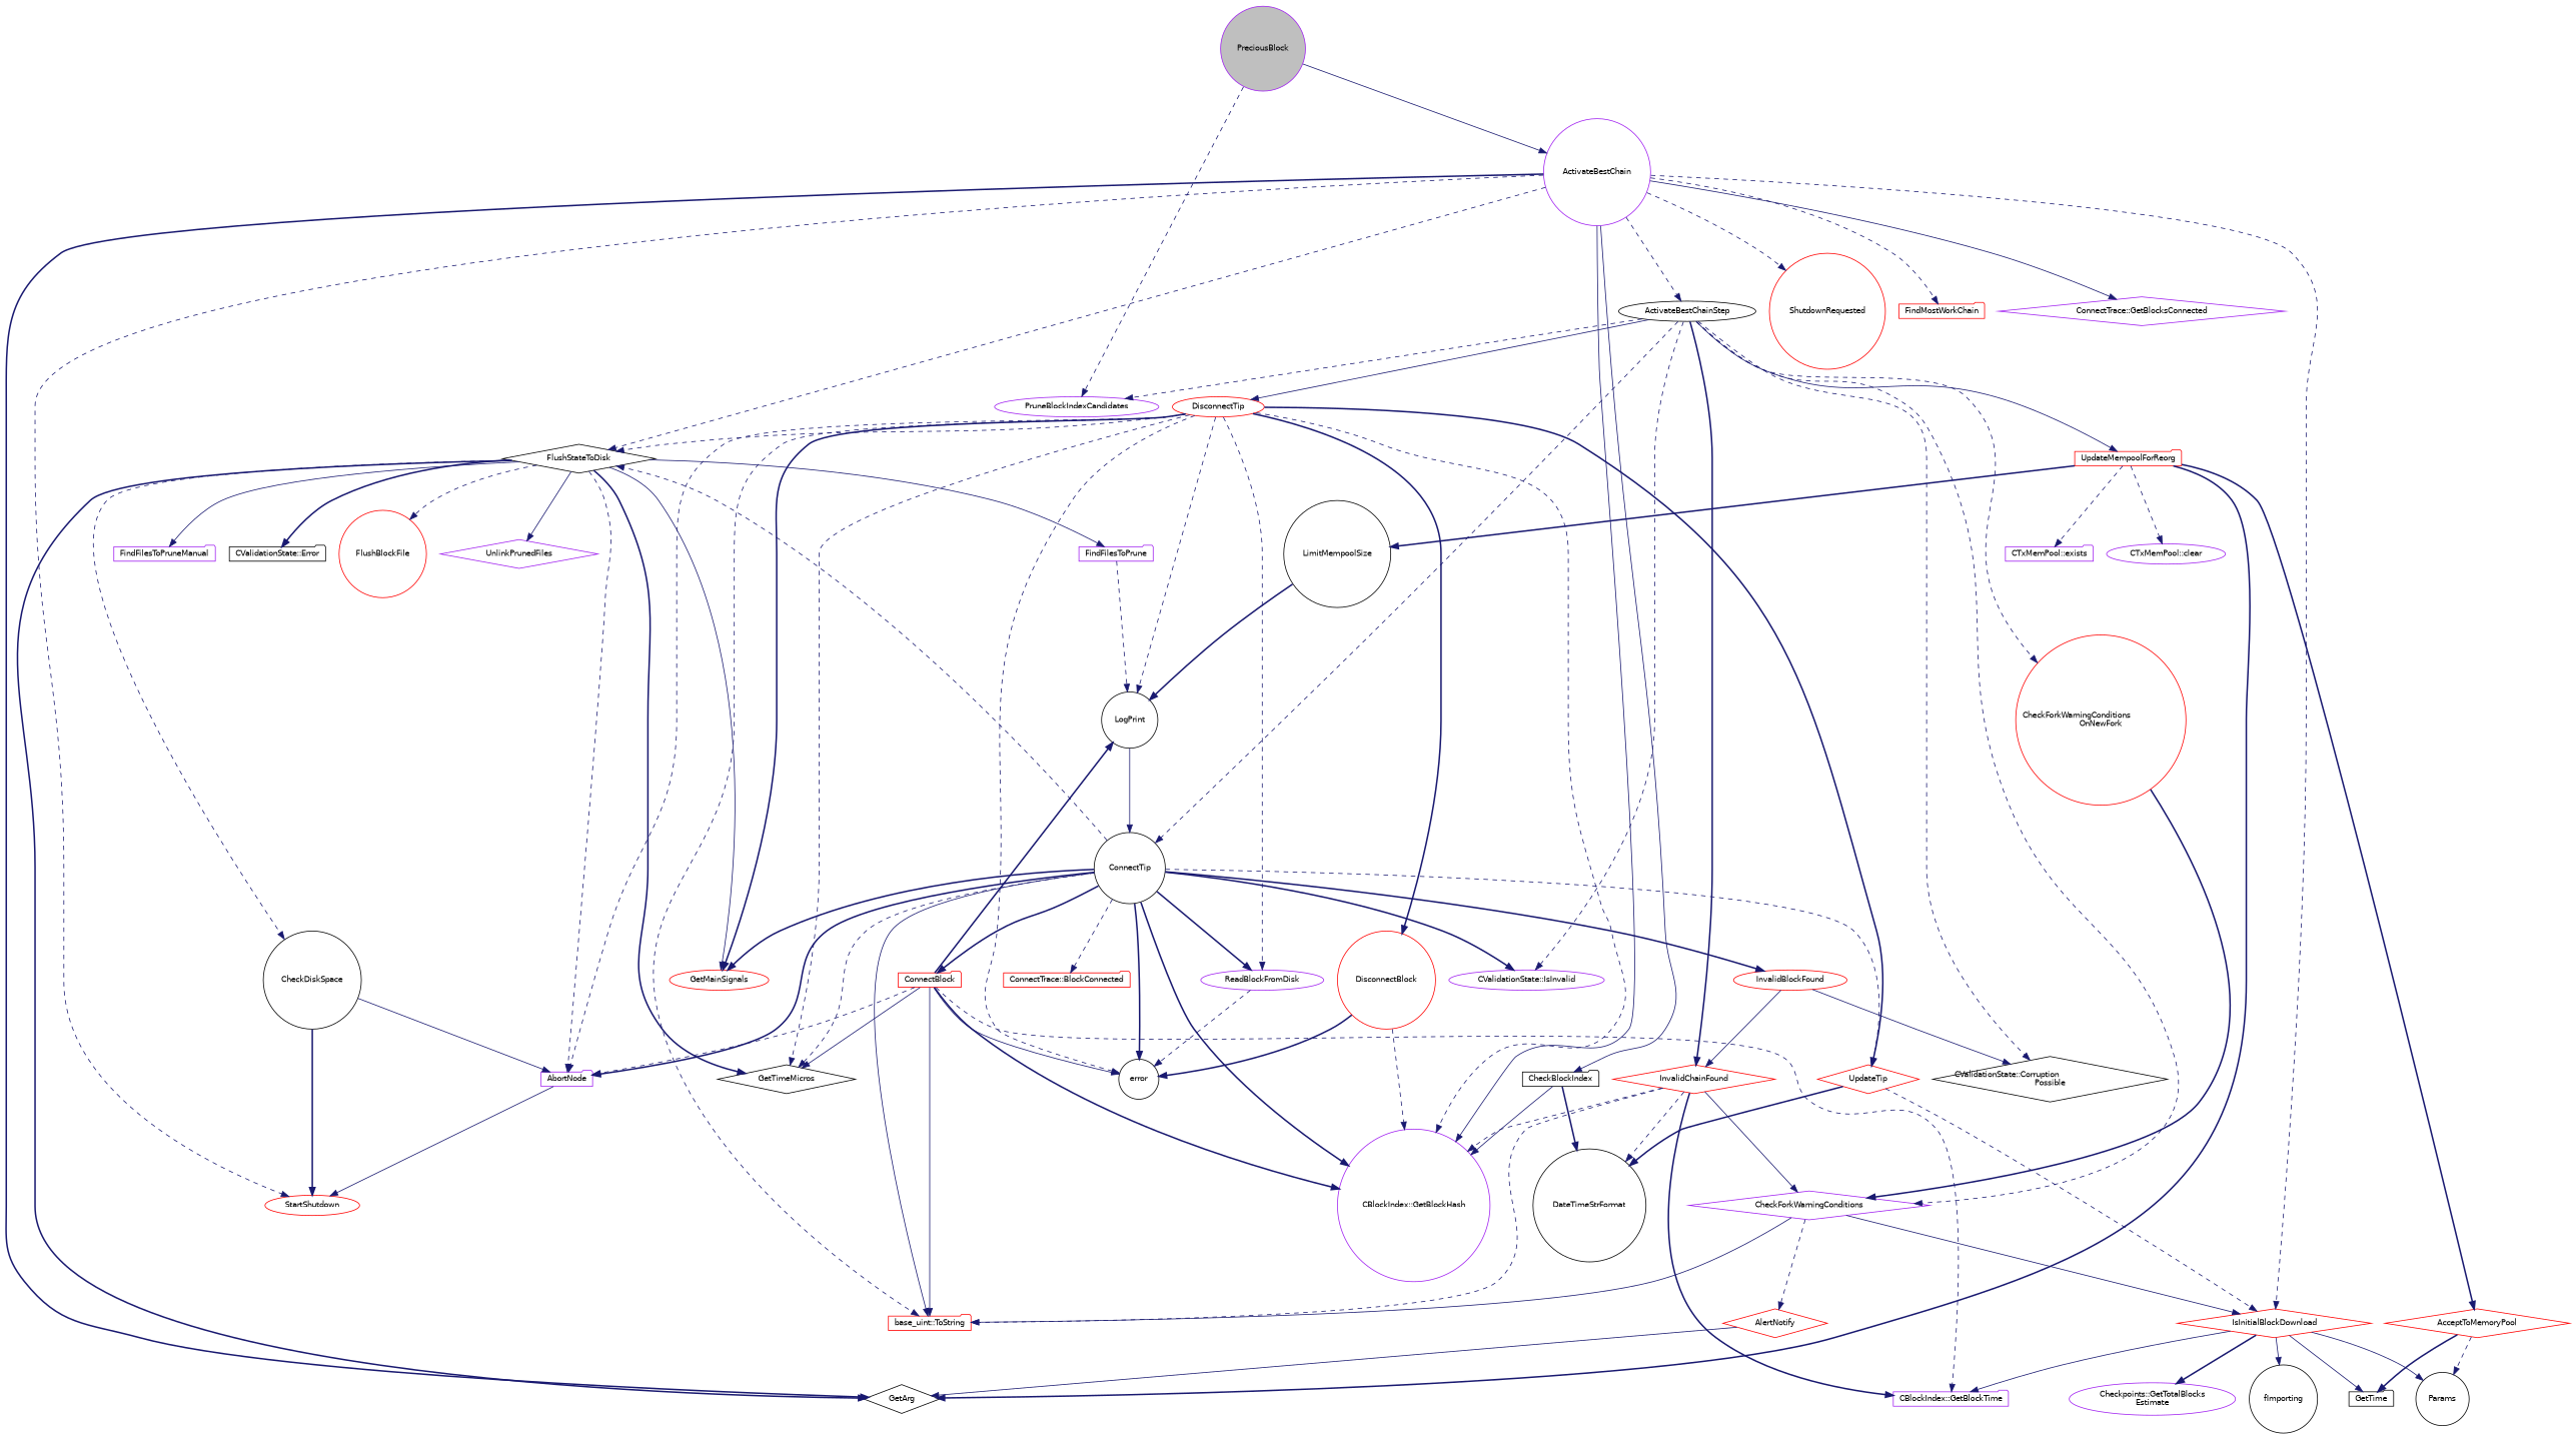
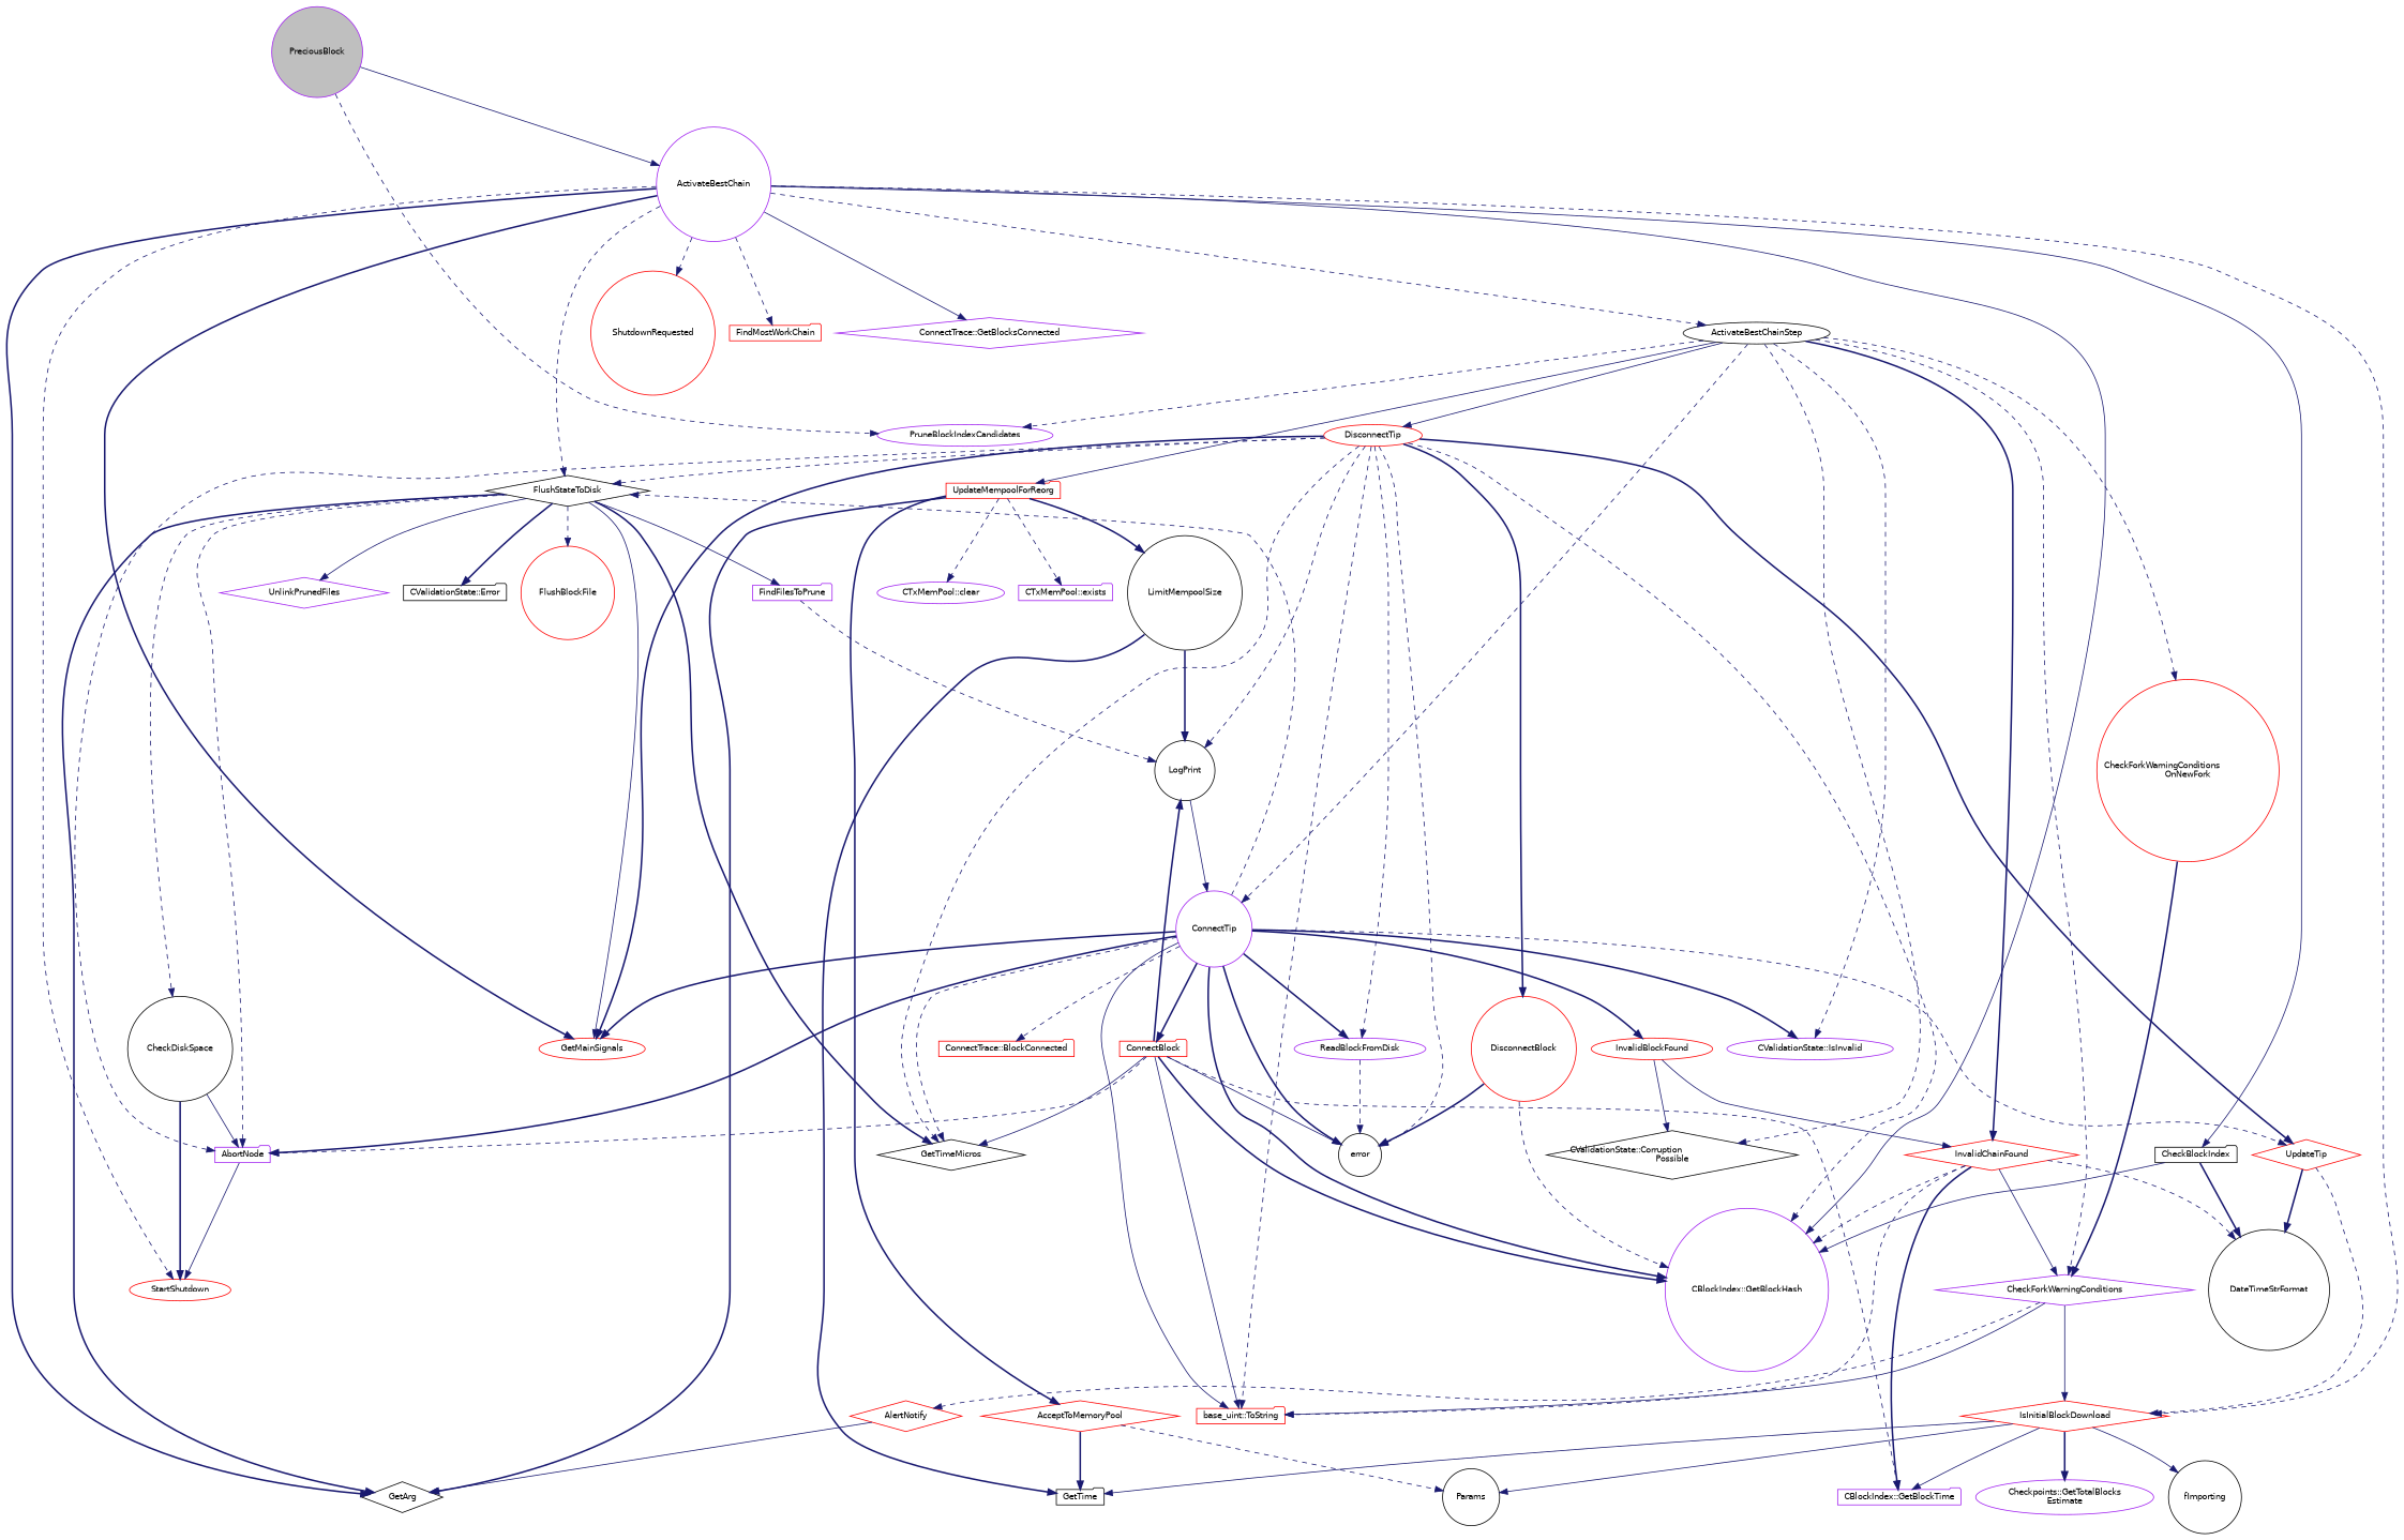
  digraph {
    rankdir=TB
    node [color=red fillcolor=white fontname=Helvetica fontsize=10 shape=circle style=filled]
    edge [color=midnightblue fontname=Helvetica fontsize=10 labelfontname=Helvetica labelfontsize=10 style=dashed]
    n1 [color=purple fillcolor=grey75 fontcolor=black height=0.2 label=PreciousBlock width=0.4]
    n2 [color=purple height=0.2 label=PruneBlockIndexCandidates shape=ellipse width=0.4]
    n3 [color=purple height=0.2 label=ActivateBestChain width=0.4]
    n4 [color=black height=0.2 label=GetArg shape=diamond width=0.4]
    n5 [height=0.2 label=ShutdownRequested width=0.4]
    n6 [height=0.2 label=FindMostWorkChain shape=folder width=0.4]
    n7 [color=black height=0.2 label=ActivateBestChainStep shape=ellipse width=0.4]
    n8 [height=0.2 label=StartShutdown shape=ellipse width=0.4]
    n9 [color=purple height=0.2 label="CBlockIndex::GetBlockHash" width=0.4]
    n10 [color=black height=0.2 label=FlushStateToDisk shape=diamond width=0.4]
    n11 [height=0.2 label=GetMainSignals shape=ellipse width=0.4]
    n12 [height=0.2 label=IsInitialBlockDownload shape=diamond width=0.4]
    n13 [color=purple height=0.2 label="ConnectTrace::GetBlocksConnected" shape=diamond width=0.4]
    n14 [color=black height=0.2 label=CheckBlockIndex shape=folder width=0.4]
    n15 [height=0.2 label=DisconnectTip shape=ellipse width=0.4]
    n16 [height=0.2 label=UpdateMempoolForReorg shape=folder width=0.4]
-   n17 [color=black height=0.2 label=ConnectTip width=0.4]
+   n17 [color=purple height=0.2 label=ConnectTip width=0.4]
    n18 [color=purple height=0.2 label="CValidationState::IsInvalid" shape=ellipse width=0.4]
    n19 [color=black height=0.2 label="CValidationState::Corruption\lPossible" shape=diamond width=0.4]
    n20 [height=0.2 label=InvalidChainFound shape=diamond width=0.4]
    n21 [color=purple height=0.2 label=CheckForkWarningConditions shape=diamond width=0.4]
    n22 [height=0.2 label="CheckForkWarningConditions\lOnNewFork" width=0.4]
    n23 [color=purple height=0.2 label=AbortNode shape=folder width=0.4]
    n24 [color=black height=0.2 label=GetTimeMicros shape=diamond width=0.4]
-   n25 [color=purple height=0.2 label=FindFilesToPruneManual shape=folder width=0.4]
    n26 [color=purple height=0.2 label=FindFilesToPrune shape=folder width=0.4]
    n27 [color=black height=0.2 label=CheckDiskSpace width=0.4]
    n28 [color=black height=0.2 label="CValidationState::Error" shape=folder width=0.4]
    n29 [height=0.2 label=FlushBlockFile width=0.4]
    n30 [color=purple height=0.2 label=UnlinkPrunedFiles shape=diamond width=0.4]
    n31 [color=purple height=0.2 label="Checkpoints::GetTotalBlocks\lEstimate" shape=ellipse width=0.4]
    n32 [color=black height=0.2 label=GetTime shape=folder width=0.4]
    n33 [color=purple height=0.2 label="CBlockIndex::GetBlockTime" shape=folder width=0.4]
    n34 [color=black height=0.2 label=Params width=0.4]
    n35 [color=black height=0.2 label=fImporting width=0.4]
    n36 [color=black height=0.2 label=DateTimeStrFormat width=0.4]
    n37 [color=purple height=0.2 label=ReadBlockFromDisk shape=ellipse width=0.4]
    n38 [color=black height=0.2 label=error width=0.4]
    n39 [height=0.2 label=DisconnectBlock width=0.4]
    n40 [height=0.2 label="base_uint::ToString" shape=folder width=0.4]
    n41 [color=black height=0.2 label=LogPrint width=0.4]
    n42 [height=0.2 label=UpdateTip shape=diamond width=0.4]
    n43 [height=0.2 label=AcceptToMemoryPool shape=diamond width=0.4]
    n44 [color=purple height=0.2 label="CTxMemPool::exists" shape=folder width=0.4]
    n45 [color=purple height=0.2 label="CTxMemPool::clear" shape=ellipse width=0.4]
    n46 [color=black height=0.2 label=LimitMempoolSize width=0.4]
    n47 [height=0.2 label=ConnectBlock shape=folder width=0.4]
    n48 [height=0.2 label=InvalidBlockFound shape=ellipse width=0.4]
    n49 [height=0.2 label="ConnectTrace::BlockConnected" shape=folder width=0.4]
    n50 [height=0.2 label=AlertNotify shape=diamond width=0.4]
    n1 -> n2
    n1 -> n3 [style=solid]
    n3 -> n4 [style=bold]
    n3 -> n5
    n3 -> n6
    n3 -> n7
    n3 -> n8
    n3 -> n9 [style=solid]
    n3 -> n10
+   n3 -> n11 [style=bold]
    n3 -> n12
    n3 -> n13 [style=solid]
    n3 -> n14 [style=solid]
    n7 -> n2
    n7 -> n15 [style=solid]
    n7 -> n16 [style=solid]
    n7 -> n17
    n7 -> n18
    n7 -> n19
    n7 -> n20 [style=bold]
    n7 -> n21
    n7 -> n22
    n10 -> n4 [style=bold]
    n10 -> n11 [style=solid]
    n10 -> n23
    n10 -> n24 [style=bold]
-   n10 -> n25 [style=solid]
    n10 -> n26 [style=solid]
    n10 -> n27
    n10 -> n28 [style=bold]
    n10 -> n29
    n10 -> n30 [style=solid]
    n12 -> n31 [style=bold]
    n12 -> n32 [style=solid]
    n12 -> n33 [style=solid]
    n12 -> n34 [style=solid]
    n12 -> n35 [style=solid]
    n14 -> n9 [style=solid]
    n14 -> n36 [style=bold]
    n15 -> n9
    n15 -> n10
    n15 -> n11 [style=bold]
    n15 -> n23
    n15 -> n24
    n15 -> n37
    n15 -> n38
    n15 -> n39 [style=bold]
    n15 -> n40
    n15 -> n41
    n15 -> n42 [style=bold]
    n16 -> n4 [style=bold]
    n16 -> n43 [style=bold]
    n16 -> n44
    n16 -> n45
    n16 -> n46 [style=bold]
    n17 -> n9 [style=bold]
    n17 -> n10
    n17 -> n11 [style=bold]
    n17 -> n18 [style=bold]
    n17 -> n23 [style=bold]
    n17 -> n24
    n17 -> n37 [style=bold]
    n17 -> n38 [style=bold]
    n17 -> n40 [style=solid]
    n17 -> n42
    n17 -> n47 [style=bold]
    n17 -> n48 [style=bold]
    n17 -> n49
    n20 -> n9
    n20 -> n21 [style=solid]
    n20 -> n33 [style=bold]
    n20 -> n36
    n20 -> n40
    n21 -> n12 [style=solid]
    n21 -> n40 [style=solid]
    n21 -> n50
    n22 -> n21 [style=bold]
    n23 -> n8 [style=solid]
    n26 -> n41
    n27 -> n8 [style=bold]
    n27 -> n23 [style=solid]
    n37 -> n38
    n39 -> n9
    n39 -> n38 [style=bold]
    n41 -> n17 [style=solid]
    n42 -> n12
    n42 -> n36 [style=bold]
    n43 -> n32 [style=bold]
    n43 -> n34
+   n46 -> n32 [style=bold]
    n46 -> n41 [style=bold]
    n47 -> n9 [style=bold]
    n47 -> n23
    n47 -> n24 [style=solid]
    n47 -> n33
    n47 -> n38 [style=solid]
    n47 -> n40 [style=solid]
    n47 -> n41 [style=bold]
    n48 -> n19 [style=solid]
    n48 -> n20 [style=solid]
    n50 -> n4 [style=solid]
  }
